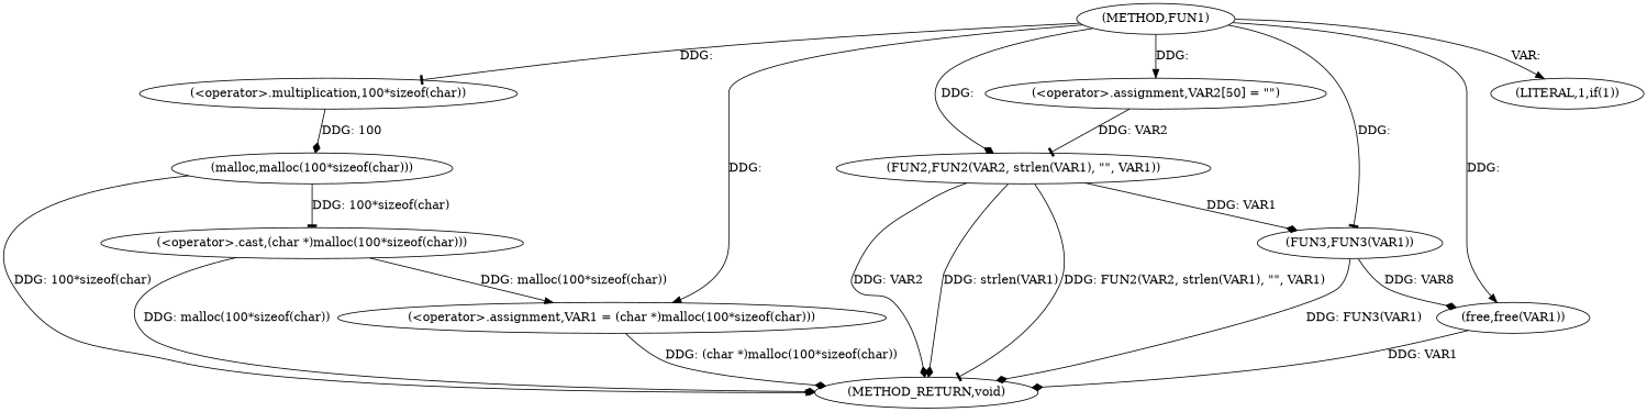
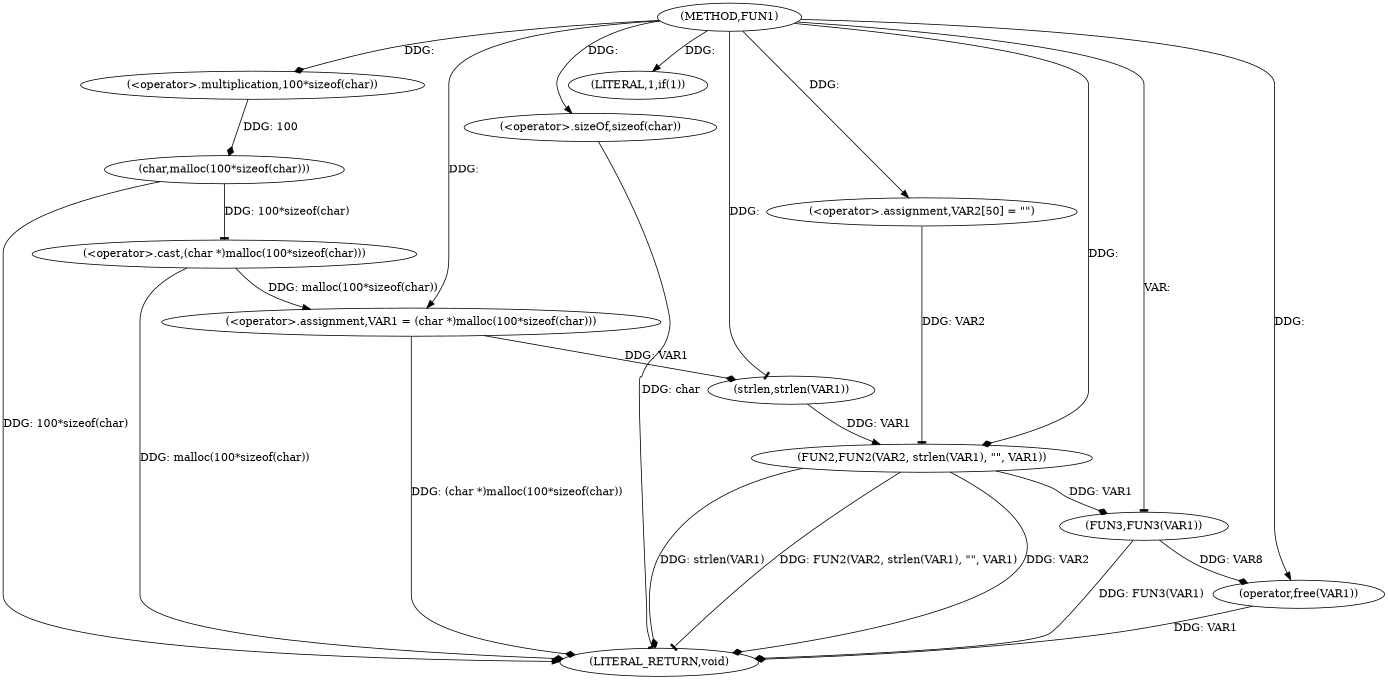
  digraph {
    edge [arrowhead=diamond]
    n1 [label="(METHOD,FUN1)"]
    n2 [label="(<operator>.assignment,VAR1 = (char *)malloc(100*sizeof(char)))"]
    n3 [label="(<operator>.multiplication,100*sizeof(char))"]
+   n4 [label="(<operator>.sizeOf,sizeof(char))"]
    n5 [label="(LITERAL,1,if(1))"]
    n6 [label="(<operator>.assignment,VAR2[50] = \"\")"]
    n7 [label="(FUN2,FUN2(VAR2, strlen(VAR1), \"\", VAR1))"]
+   n8 [label="(strlen,strlen(VAR1))"]
    n9 [label="(FUN3,FUN3(VAR1))"]
-   n10 [label="(free,free(VAR1))"]
-   n11 [label="(METHOD_RETURN,void)"]
-   n12 [label="(malloc,malloc(100*sizeof(char)))"]
+   n10 [label="(operator,free(VAR1))"]
+   n11 [label="(LITERAL_RETURN,void)"]
+   n12 [label="(char,malloc(100*sizeof(char)))"]
    n13 [label="(<operator>.cast,(char *)malloc(100*sizeof(char)))"]
    n1 -> n2 [arrowhead=normal label="DDG: "]
-   n1 -> n3 [arrowhead=tee label="DDG: "]
-   n1 -> n5 [arrowhead=normal label="VAR: "]
+   n1 -> n3 [label="DDG: "]
+   n1 -> n4 [arrowhead=normal label="DDG: "]
+   n1 -> n5 [arrowhead=normal label="DDG: "]
    n1 -> n6 [arrowhead=normal label="DDG: "]
    n1 -> n7 [label="DDG: "]
-   n1 -> n9 [arrowhead=tee label="DDG: "]
+   n1 -> n8 [arrowhead=tee label="DDG: "]
+   n1 -> n9 [arrowhead=tee label="VAR: "]
    n1 -> n10 [arrowhead=normal label="DDG: "]
+   n2 -> n8 [label="DDG: VAR1"]
    n2 -> n11 [label="DDG: (char *)malloc(100*sizeof(char))"]
    n3 -> n12 [label="DDG: 100"]
+   n4 -> n11 [arrowhead=tee label="DDG: char"]
    n6 -> n7 [arrowhead=tee label="DDG: VAR2"]
    n7 -> n9 [label="DDG: VAR1"]
    n7 -> n11 [label="DDG: VAR2"]
    n7 -> n11 [label="DDG: strlen(VAR1)"]
    n7 -> n11 [arrowhead=tee label="DDG: FUN2(VAR2, strlen(VAR1), \"\", VAR1)"]
+   n8 -> n7 [arrowhead=normal label="DDG: VAR1"]
    n9 -> n10 [label="DDG: VAR8"]
    n9 -> n11 [label="DDG: FUN3(VAR1)"]
    n10 -> n11 [label="DDG: VAR1"]
    n12 -> n11 [arrowhead=normal label="DDG: 100*sizeof(char)"]
    n12 -> n13 [arrowhead=tee label="DDG: 100*sizeof(char)"]
    n13 -> n2 [arrowhead=normal label="DDG: malloc(100*sizeof(char))"]
    n13 -> n11 [label="DDG: malloc(100*sizeof(char))"]
  }
